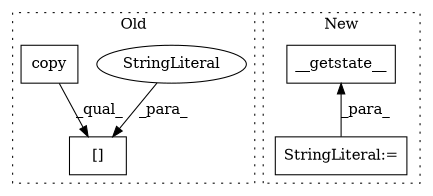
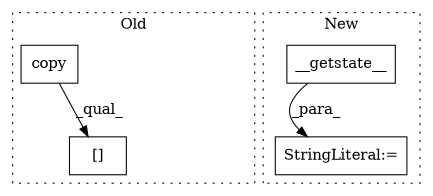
  digraph {
    node [a=32 shape=box]
    n1 [a=2 l="2,1" label="[]" s="6302,6317"]
-   n2 [a=45 l=13 label=StringLiteral s=6304 shape=ellipse]
    n3 [l="5,1" label=copy s="6187,6205"]
    n4 [l="13,1" label=__getstate__ s="6475,6492"]
    n5 [a=7 l=1 label="StringLiteral:=" s=6537]
    subgraph cluster_1 {
      label=Old
      style=dotted
      n1
-     n2
      n3
    }
    subgraph cluster_2 {
      label=New
      style=dotted
      n4
      n5
    }
-   n2 -> n1 [label=_para_]
    n3 -> n1 [label=_qual_]
-   n5 -> n4 [label=_para_]
+   n4 -> n5 [label=_para_]
  }
